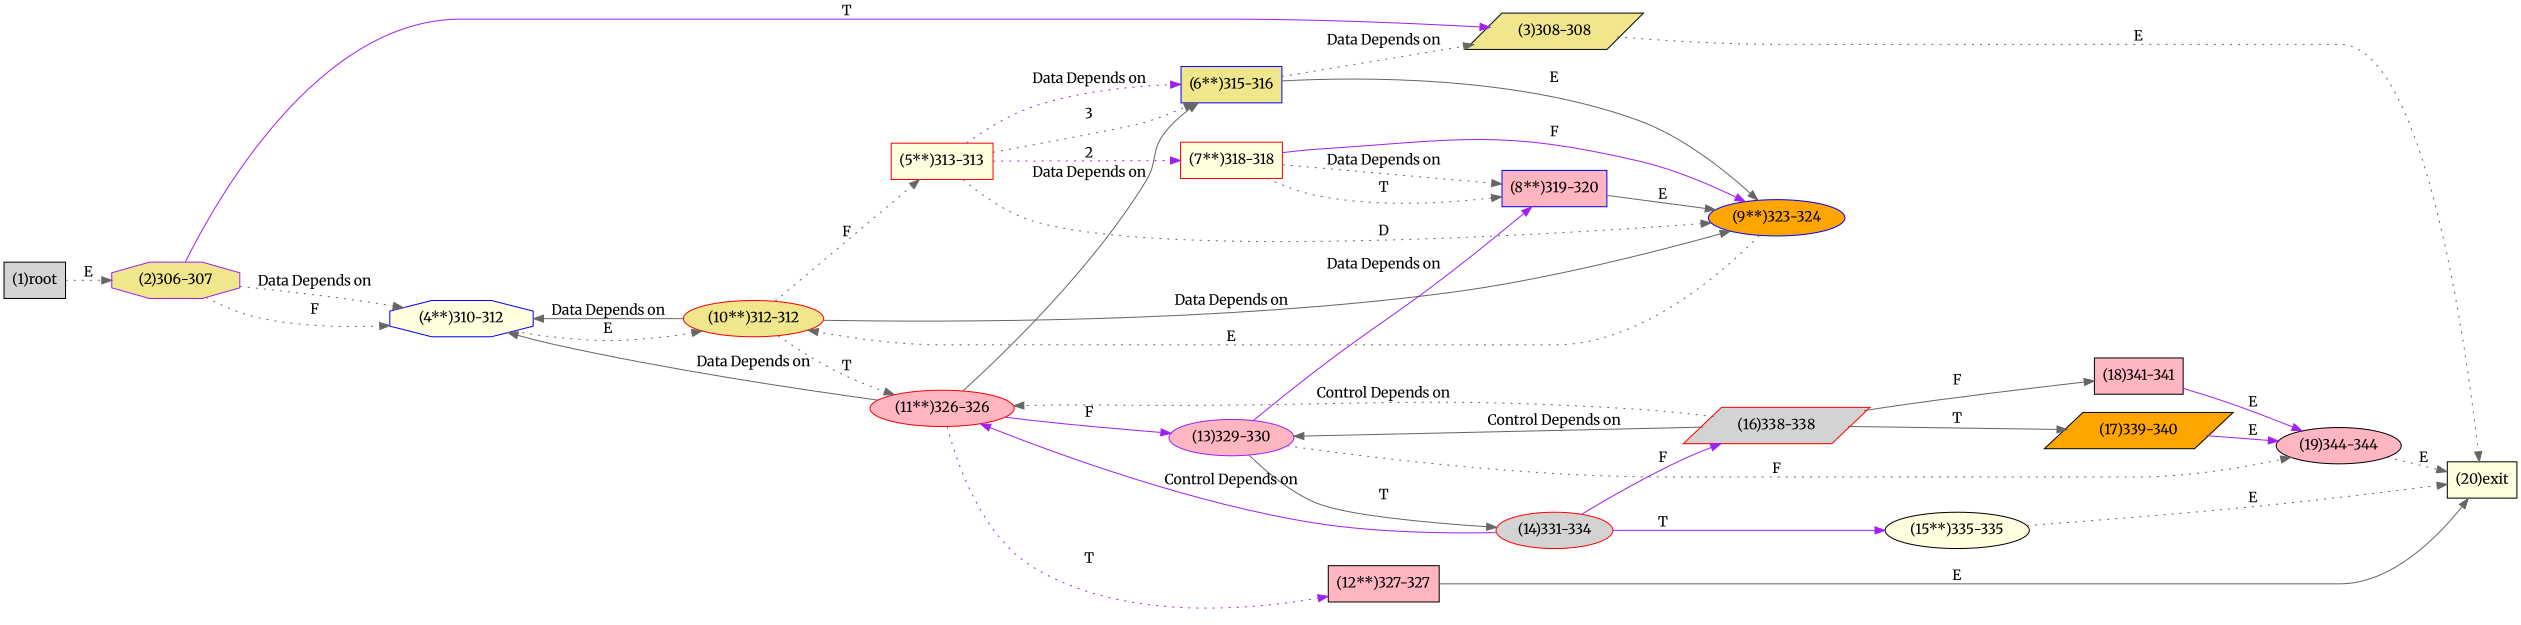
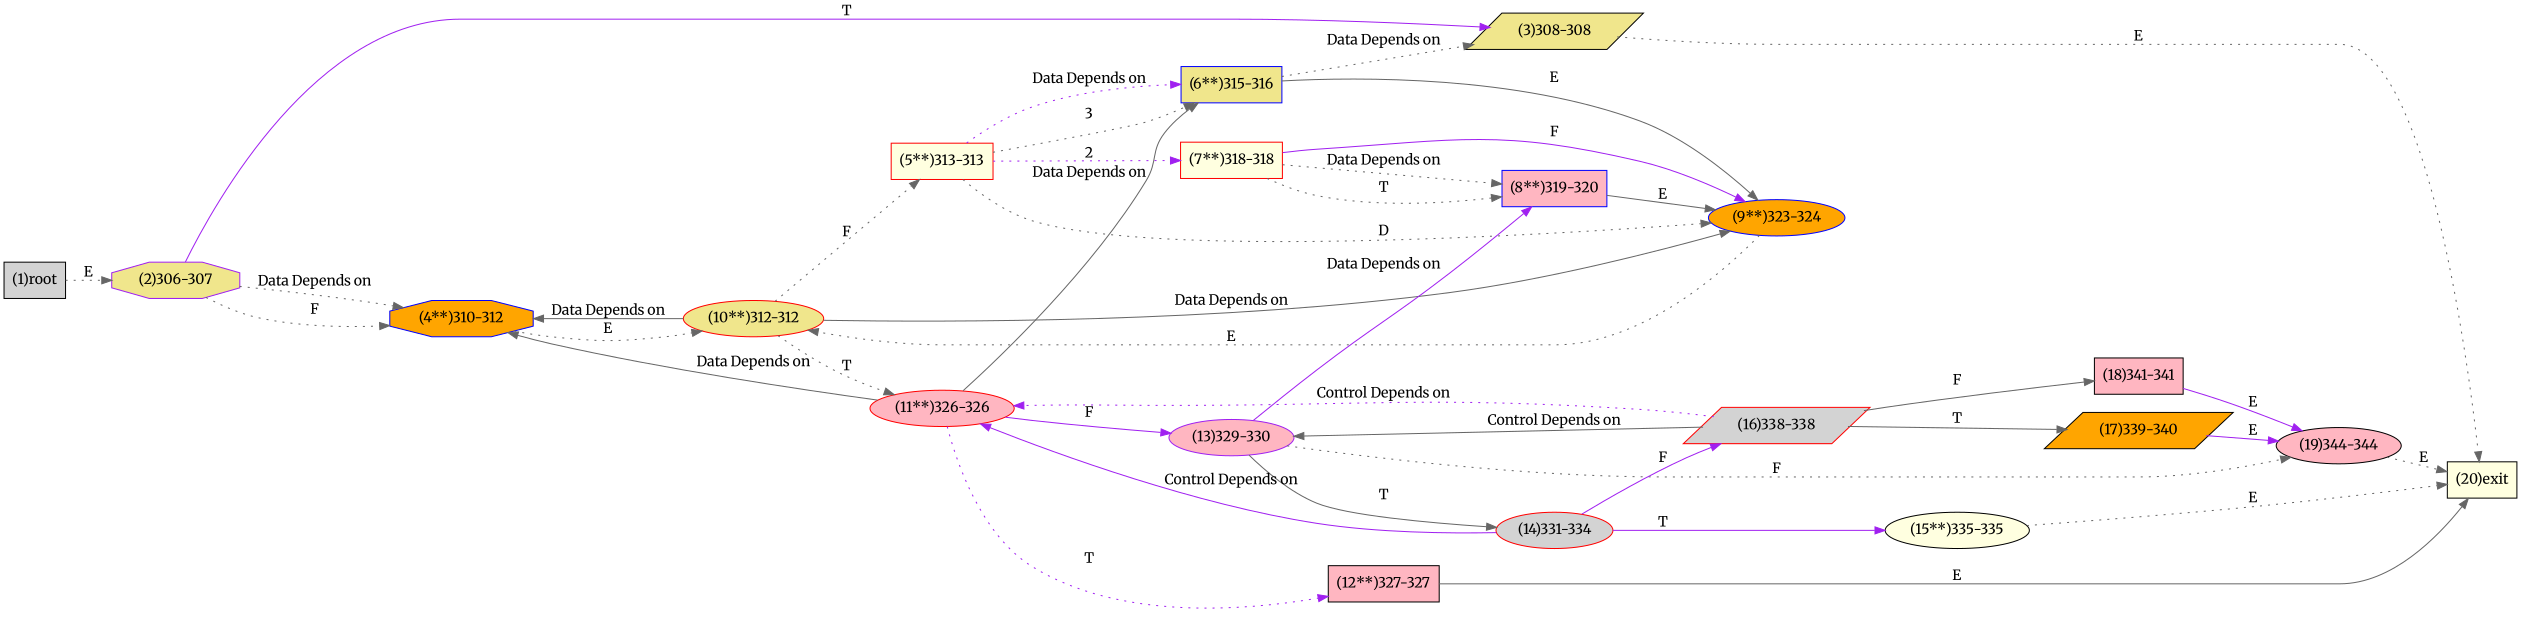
  digraph {
    fontname=Merriweather
    rankdir=LR
    node [fillcolor=lightpink fontname=Merriweather shape=box style=filled]
    edge [color=gray40 fontname=Merriweather style=dotted]
    n1 [fillcolor=lightgrey label="(1)root"]
    n2 [color=purple fillcolor=khaki label="(2)306-307" shape=octagon]
    n3 [fillcolor=khaki label="(3)308-308" shape=parallelogram]
-   n4 [color=blue fillcolor=lightyellow label="(4**)310-312" shape=octagon]
+   n4 [color=blue fillcolor=orange label="(4**)310-312" shape=octagon]
    n5 [fillcolor=lightyellow label="(20)exit"]
    n6 [color=red fillcolor=khaki label="(10**)312-312" shape=ellipse]
    n7 [color=red fillcolor=lightyellow label="(5**)313-313"]
    n8 [color=blue fillcolor=orange label="(9**)323-324" shape=ellipse]
    n9 [color=red label="(11**)326-326" shape=ellipse]
    n10 [color=blue fillcolor=khaki label="(6**)315-316"]
    n11 [color=red fillcolor=lightyellow label="(7**)318-318"]
    n12 [color=blue label="(8**)319-320"]
    n13 [label="(12**)327-327"]
    n14 [color=purple label="(13)329-330" shape=ellipse]
    n15 [color=red fillcolor=lightgrey label="(14)331-334" shape=ellipse]
    n16 [label="(19)344-344" shape=ellipse]
    n17 [fillcolor=lightyellow label="(15**)335-335" shape=ellipse]
    n18 [color=red fillcolor=lightgrey label="(16)338-338" shape=parallelogram]
    n19 [fillcolor=orange label="(17)339-340" shape=parallelogram]
    n20 [label="(18)341-341"]
    n1 -> n2 [label=E]
    n2 -> n3 [color=purple label=T style=solid]
    n2 -> n4 [label=F]
    n2 -> n4 [label="Data Depends on"]
    n3 -> n5 [label=E]
    n4 -> n6 [label=E]
    n6 -> n4 [label="Data Depends on" style=solid]
    n6 -> n7 [label=F]
    n6 -> n8 [label="Data Depends on" style=solid]
    n6 -> n9 [label=T]
    n7 -> n8 [label=D]
    n7 -> n10 [label=3]
    n7 -> n10 [color=purple label="Data Depends on"]
    n7 -> n11 [color=purple label=2]
    n8 -> n6 [label=E]
    n9 -> n4 [label="Data Depends on" style=solid]
    n9 -> n10 [label="Data Depends on" style=solid]
    n9 -> n13 [color=purple label=T]
    n9 -> n14 [color=purple label=F style=solid]
    n10 -> n3 [label="Data Depends on"]
    n10 -> n8 [label=E style=solid]
    n11 -> n8 [color=purple label=F style=solid]
    n11 -> n12 [label=T]
    n11 -> n12 [label="Data Depends on"]
    n12 -> n8 [label=E style=solid]
    n13 -> n5 [label=E style=solid]
    n14 -> n12 [color=purple label="Data Depends on" style=solid]
    n14 -> n15 [label=T style=solid]
    n14 -> n16 [label=F]
    n15 -> n9 [color=purple label="Control Depends on" style=solid]
    n15 -> n17 [color=purple label=T style=solid]
    n15 -> n18 [color=purple label=F style=solid]
    n16 -> n5 [label=E]
    n17 -> n5 [label=E]
-   n18 -> n9 [label="Control Depends on"]
+   n18 -> n9 [color=purple label="Control Depends on"]
    n18 -> n14 [label="Control Depends on" style=solid]
    n18 -> n19 [label=T style=solid]
    n18 -> n20 [label=F style=solid]
    n19 -> n16 [color=purple label=E style=solid]
    n20 -> n16 [color=purple label=E style=solid]
  }
